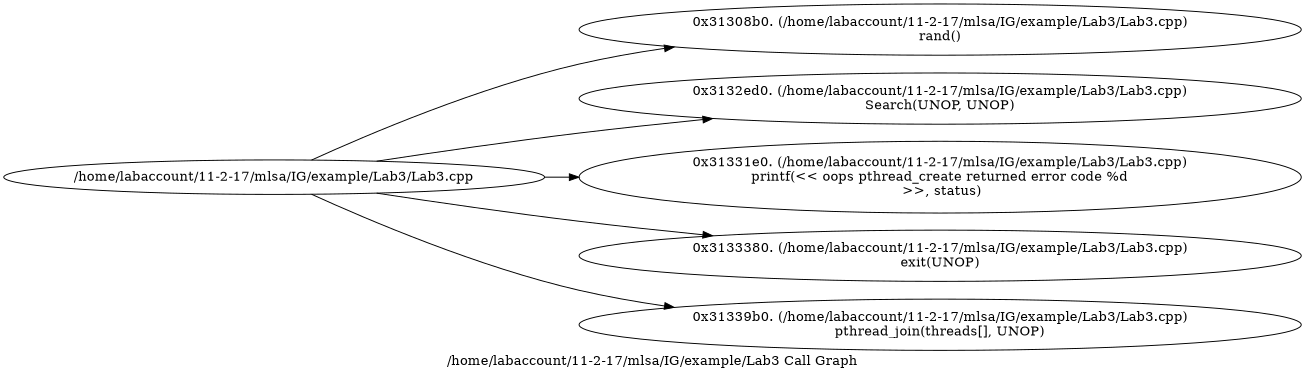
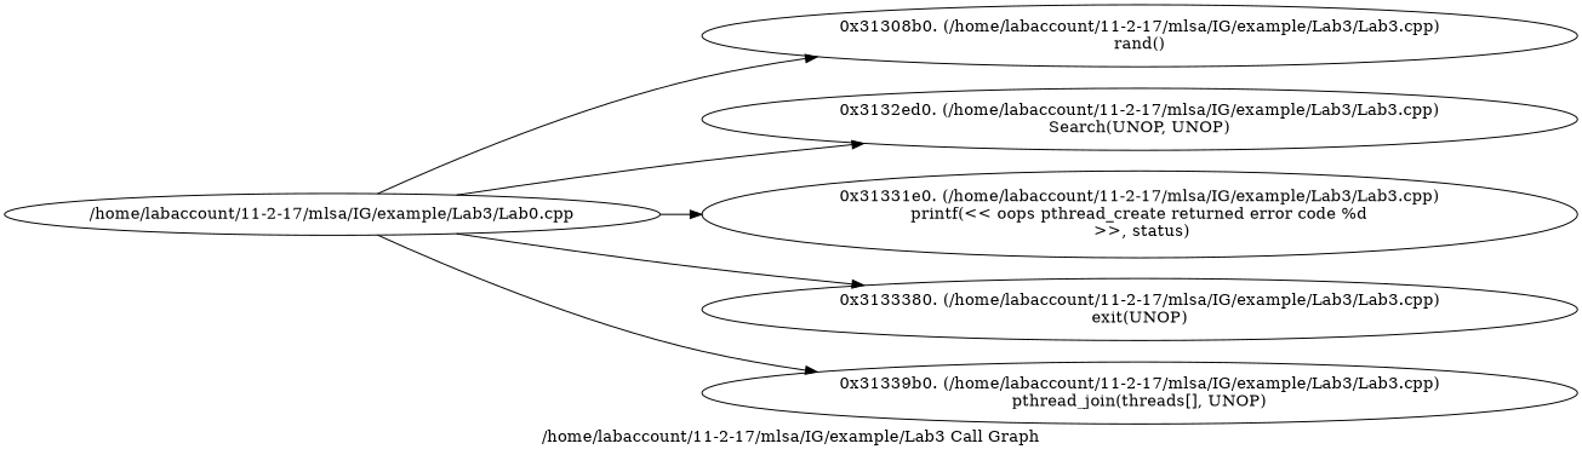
  digraph {
    label="/home/labaccount/11-2-17/mlsa/IG/example/Lab3 Call Graph"
    rankdir=LR
    node [shape=oval]
-   n1 [label="/home/labaccount/11-2-17/mlsa/IG/example/Lab3/Lab3.cpp"]
+   n1 [label="/home/labaccount/11-2-17/mlsa/IG/example/Lab3/Lab0.cpp"]
    n2 [label="0x31308b0. (/home/labaccount/11-2-17/mlsa/IG/example/Lab3/Lab3.cpp)\nrand()"]
    n3 [label="0x3132ed0. (/home/labaccount/11-2-17/mlsa/IG/example/Lab3/Lab3.cpp)\nSearch(UNOP, UNOP)"]
    n4 [label="0x31331e0. (/home/labaccount/11-2-17/mlsa/IG/example/Lab3/Lab3.cpp)\nprintf(<< oops pthread_create returned error code %d\n >>, status)"]
    n5 [label="0x3133380. (/home/labaccount/11-2-17/mlsa/IG/example/Lab3/Lab3.cpp)\nexit(UNOP)"]
    n6 [label="0x31339b0. (/home/labaccount/11-2-17/mlsa/IG/example/Lab3/Lab3.cpp)\npthread_join(threads[], UNOP)"]
    n1 -> n2
    n1 -> n3
    n1 -> n4
    n1 -> n5
    n1 -> n6
  }
